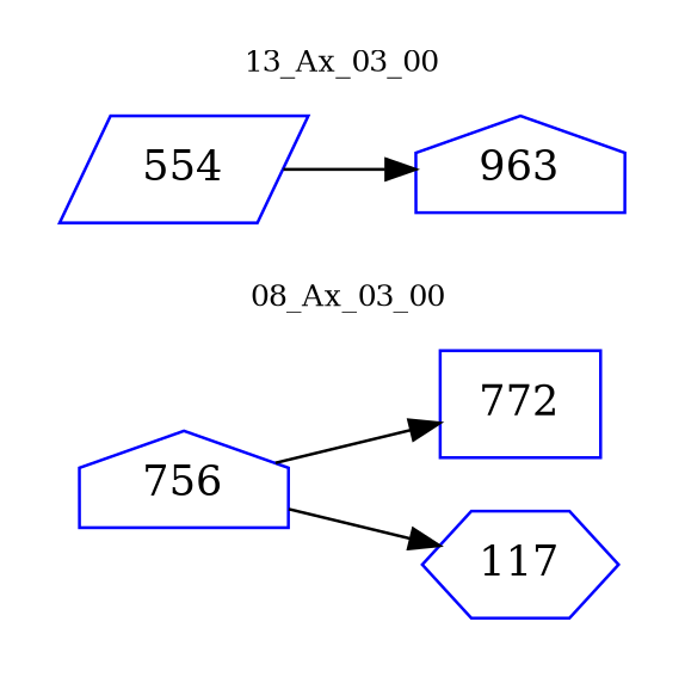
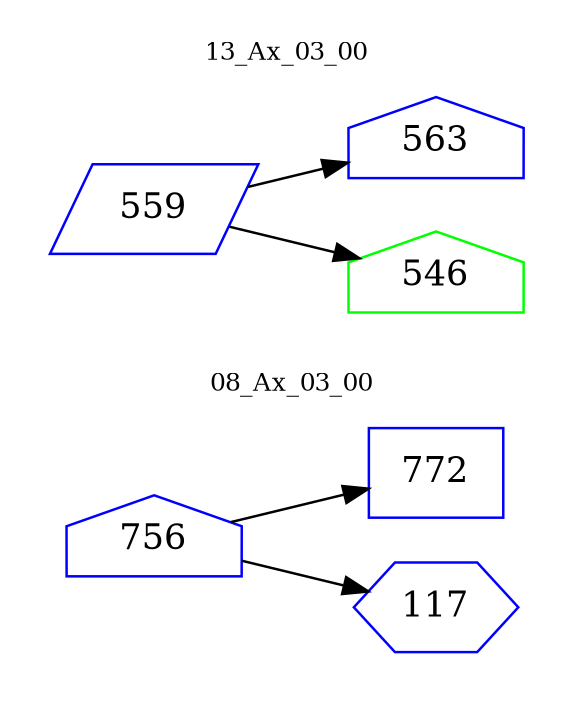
  digraph {
    rankdir=LR
    node [color=blue shape=house]
    edge [color=black]
    n1 [label=756]
    n2 [label=117 shape=hexagon]
    n3 [label=772 shape=box]
-   n4 [label=554 shape=parallelogram]
-   n6 [label=963]
+   n4 [label=559 shape=parallelogram]
+   n5 [color=green label=546]
+   n6 [label=563]
    subgraph cluster_1 {
      color=white
      fontsize=10
      label="08_Ax_03_00"
      n1
      n2
      n3
    }
    subgraph cluster_2 {
      color=white
      fontsize=10
      label="13_Ax_03_00"
      n4
+     n5
      n6
    }
    n1 -> n2
    n1 -> n3
+   n4 -> n5
    n4 -> n6
  }
